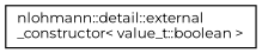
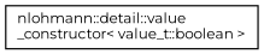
  digraph {
    rankdir=LR
    fontname=Montserrat
-   n1 [color=black fillcolor=white fontname=Montserrat fontsize=10 height=0.2 label="nlohmann::detail::external\l_constructor\< value_t::boolean \>" shape=box style=filled width=0.4]
+   n1 [color=black fillcolor=white fontname=Montserrat fontsize=10 height=0.2 label="nlohmann::detail::value\l_constructor\< value_t::boolean \>" shape=box style=filled width=0.4]
  }
